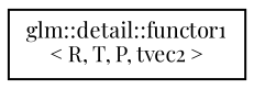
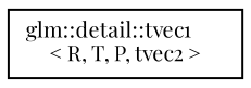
  digraph {
    rankdir=LR
    fontname="Playfair Display"
-   n1 [color=black fillcolor=white fontname="Playfair Display" fontsize=10 height=0.2 label="glm::detail::functor1\l\< R, T, P, tvec2 \>" shape=record style=filled width=0.4]
+   n1 [color=black fillcolor=white fontname="Playfair Display" fontsize=10 height=0.2 label="glm::detail::tvec1\l\< R, T, P, tvec2 \>" shape=record style=filled width=0.4]
  }
